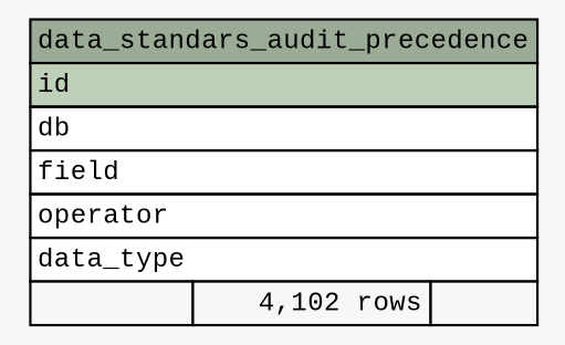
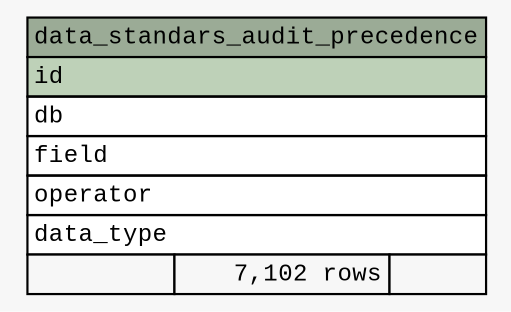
  digraph {
    bgcolor="#f7f7f7"
    fontname="Liberation Mono"
    fontsize=11
    nodesep=0.18
    rankdir=RL
    ranksep=0.46
-   n1 [fontname="Liberation Mono" fontsize=11 label=<     <TABLE BORDER="0" CELLBORDER="1" CELLSPACING="0" BGCOLOR="#ffffff">       <TR><TD COLSPAN="3" BGCOLOR="#9bab96" ALIGN="CENTER">data_standars_audit_precedence</TD></TR>       <TR><TD PORT="id" COLSPAN="3" BGCOLOR="#bed1b8" ALIGN="LEFT">id</TD></TR>       <TR><TD PORT="db" COLSPAN="3" ALIGN="LEFT">db</TD></TR>       <TR><TD PORT="field" COLSPAN="3" ALIGN="LEFT">field</TD></TR>       <TR><TD PORT="operator" COLSPAN="3" ALIGN="LEFT">operator</TD></TR>       <TR><TD PORT="data_type" COLSPAN="3" ALIGN="LEFT">data_type</TD></TR>       <TR><TD ALIGN="LEFT" BGCOLOR="#f7f7f7">  </TD><TD ALIGN="RIGHT" BGCOLOR="#f7f7f7">4,102 rows</TD><TD ALIGN="RIGHT" BGCOLOR="#f7f7f7">  </TD></TR>     </TABLE>> shape=plaintext]
+   n1 [fontname="Liberation Mono" fontsize=11 label=<     <TABLE BORDER="0" CELLBORDER="1" CELLSPACING="0" BGCOLOR="#ffffff">       <TR><TD COLSPAN="3" BGCOLOR="#9bab96" ALIGN="CENTER">data_standars_audit_precedence</TD></TR>       <TR><TD PORT="id" COLSPAN="3" BGCOLOR="#bed1b8" ALIGN="LEFT">id</TD></TR>       <TR><TD PORT="db" COLSPAN="3" ALIGN="LEFT">db</TD></TR>       <TR><TD PORT="field" COLSPAN="3" ALIGN="LEFT">field</TD></TR>       <TR><TD PORT="operator" COLSPAN="3" ALIGN="LEFT">operator</TD></TR>       <TR><TD PORT="data_type" COLSPAN="3" ALIGN="LEFT">data_type</TD></TR>       <TR><TD ALIGN="LEFT" BGCOLOR="#f7f7f7">  </TD><TD ALIGN="RIGHT" BGCOLOR="#f7f7f7">7,102 rows</TD><TD ALIGN="RIGHT" BGCOLOR="#f7f7f7">  </TD></TR>     </TABLE>> shape=plaintext]
  }
